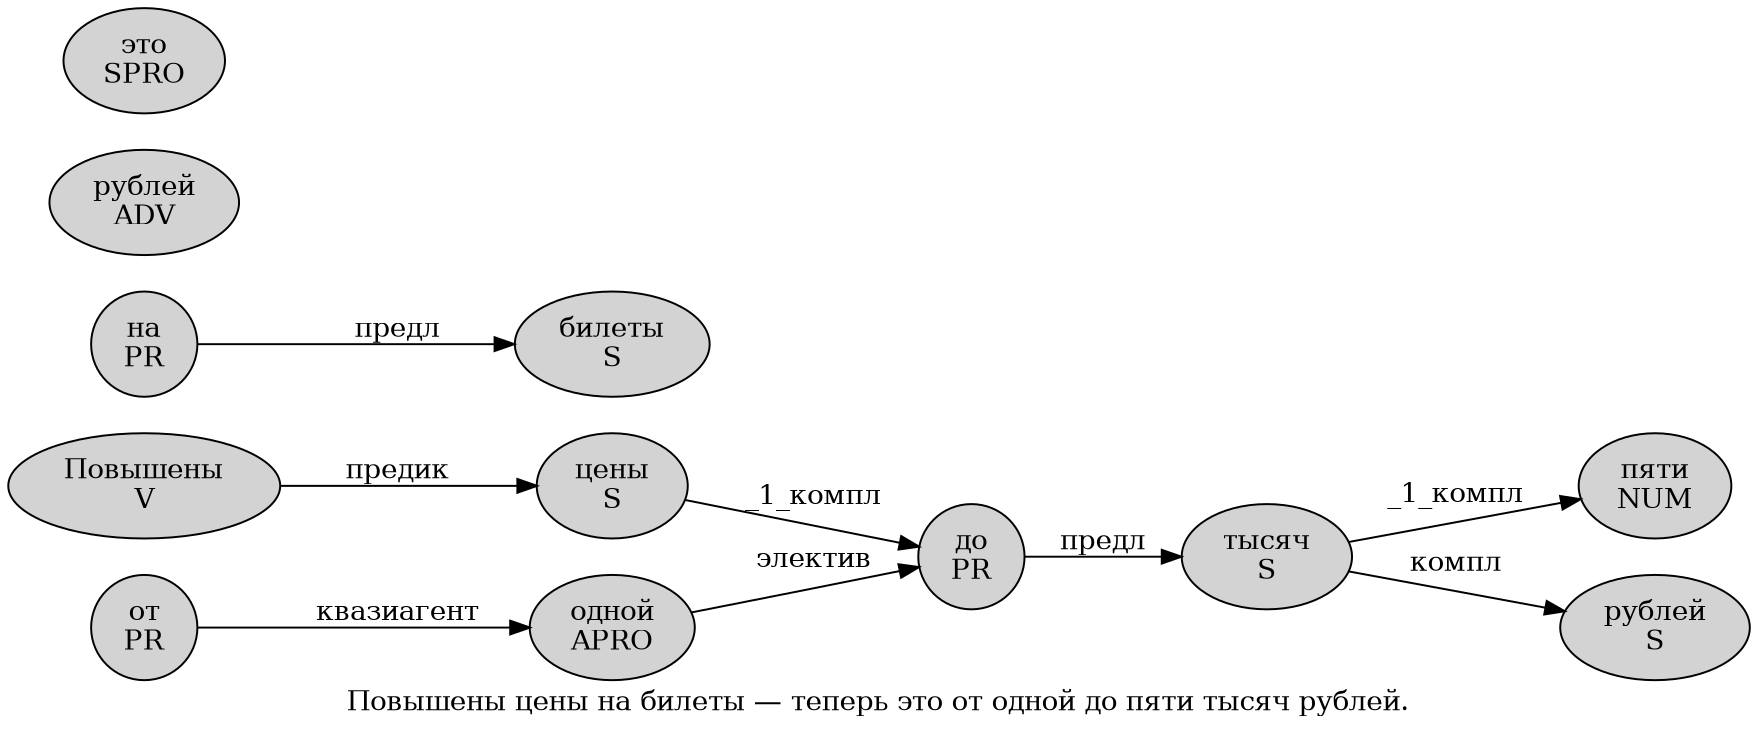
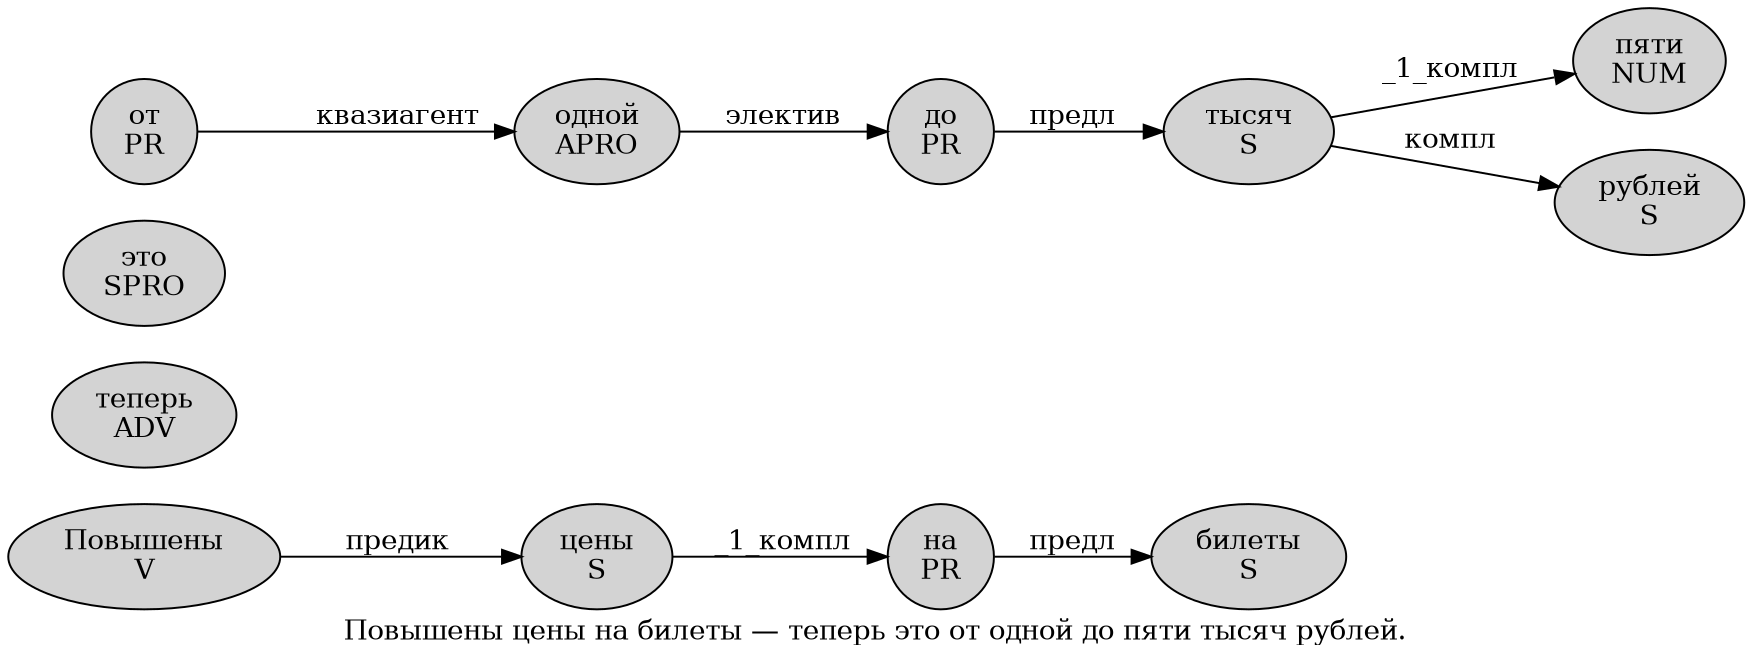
  digraph {
    label="Повышены цены на билеты — теперь это от одной до пяти тысяч рублей."
    rankdir=LR
    node [fillcolor=lightgray penwidth=1 shape=ellipse style=filled]
    n1 [label="Повышены\nV"]
    n2 [label="цены\nS"]
    n3 [label="на\nPR"]
    n4 [label="билеты\nS"]
-   n5 [label="рублей\nADV"]
+   n5 [label="теперь\nADV"]
    n6 [label="это\nSPRO"]
    n7 [label="от\nPR"]
    n8 [label="одной\nAPRO"]
    n9 [label="до\nPR"]
    n10 [label="тысяч\nS"]
    n11 [label="пяти\nNUM"]
    n12 [label="рублей\nS"]
    n1 -> n2 [label="предик"]
-   n2 -> n9 [label="_1_компл"]
+   n2 -> n3 [label="_1_компл"]
    n3 -> n4 [label="предл"]
    n7 -> n8 [label="квазиагент"]
    n8 -> n9 [label="электив"]
    n9 -> n10 [label="предл"]
    n10 -> n11 [label="_1_компл"]
    n10 -> n12 [label="компл"]
  }
